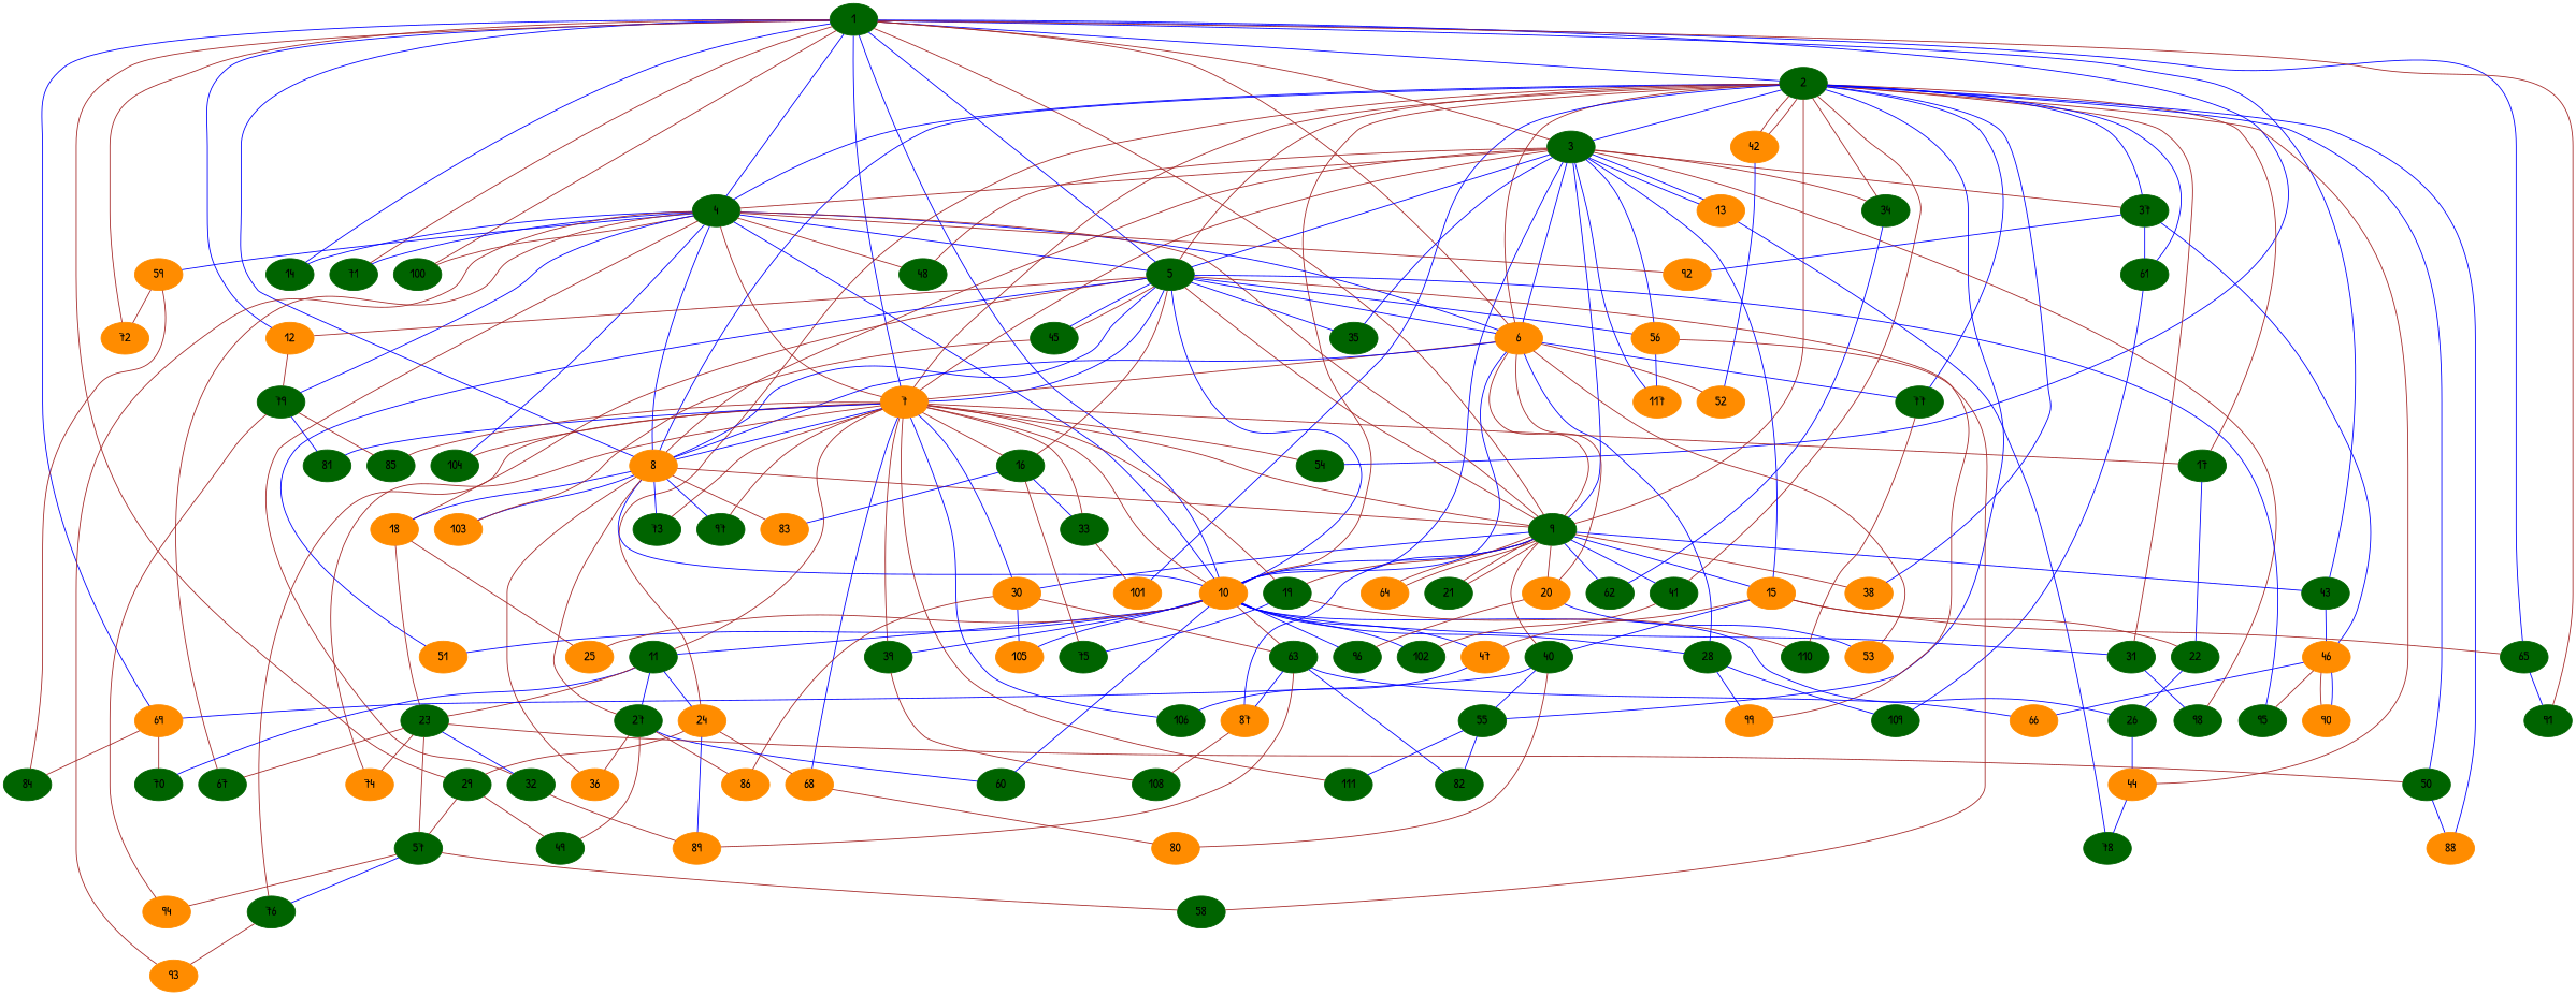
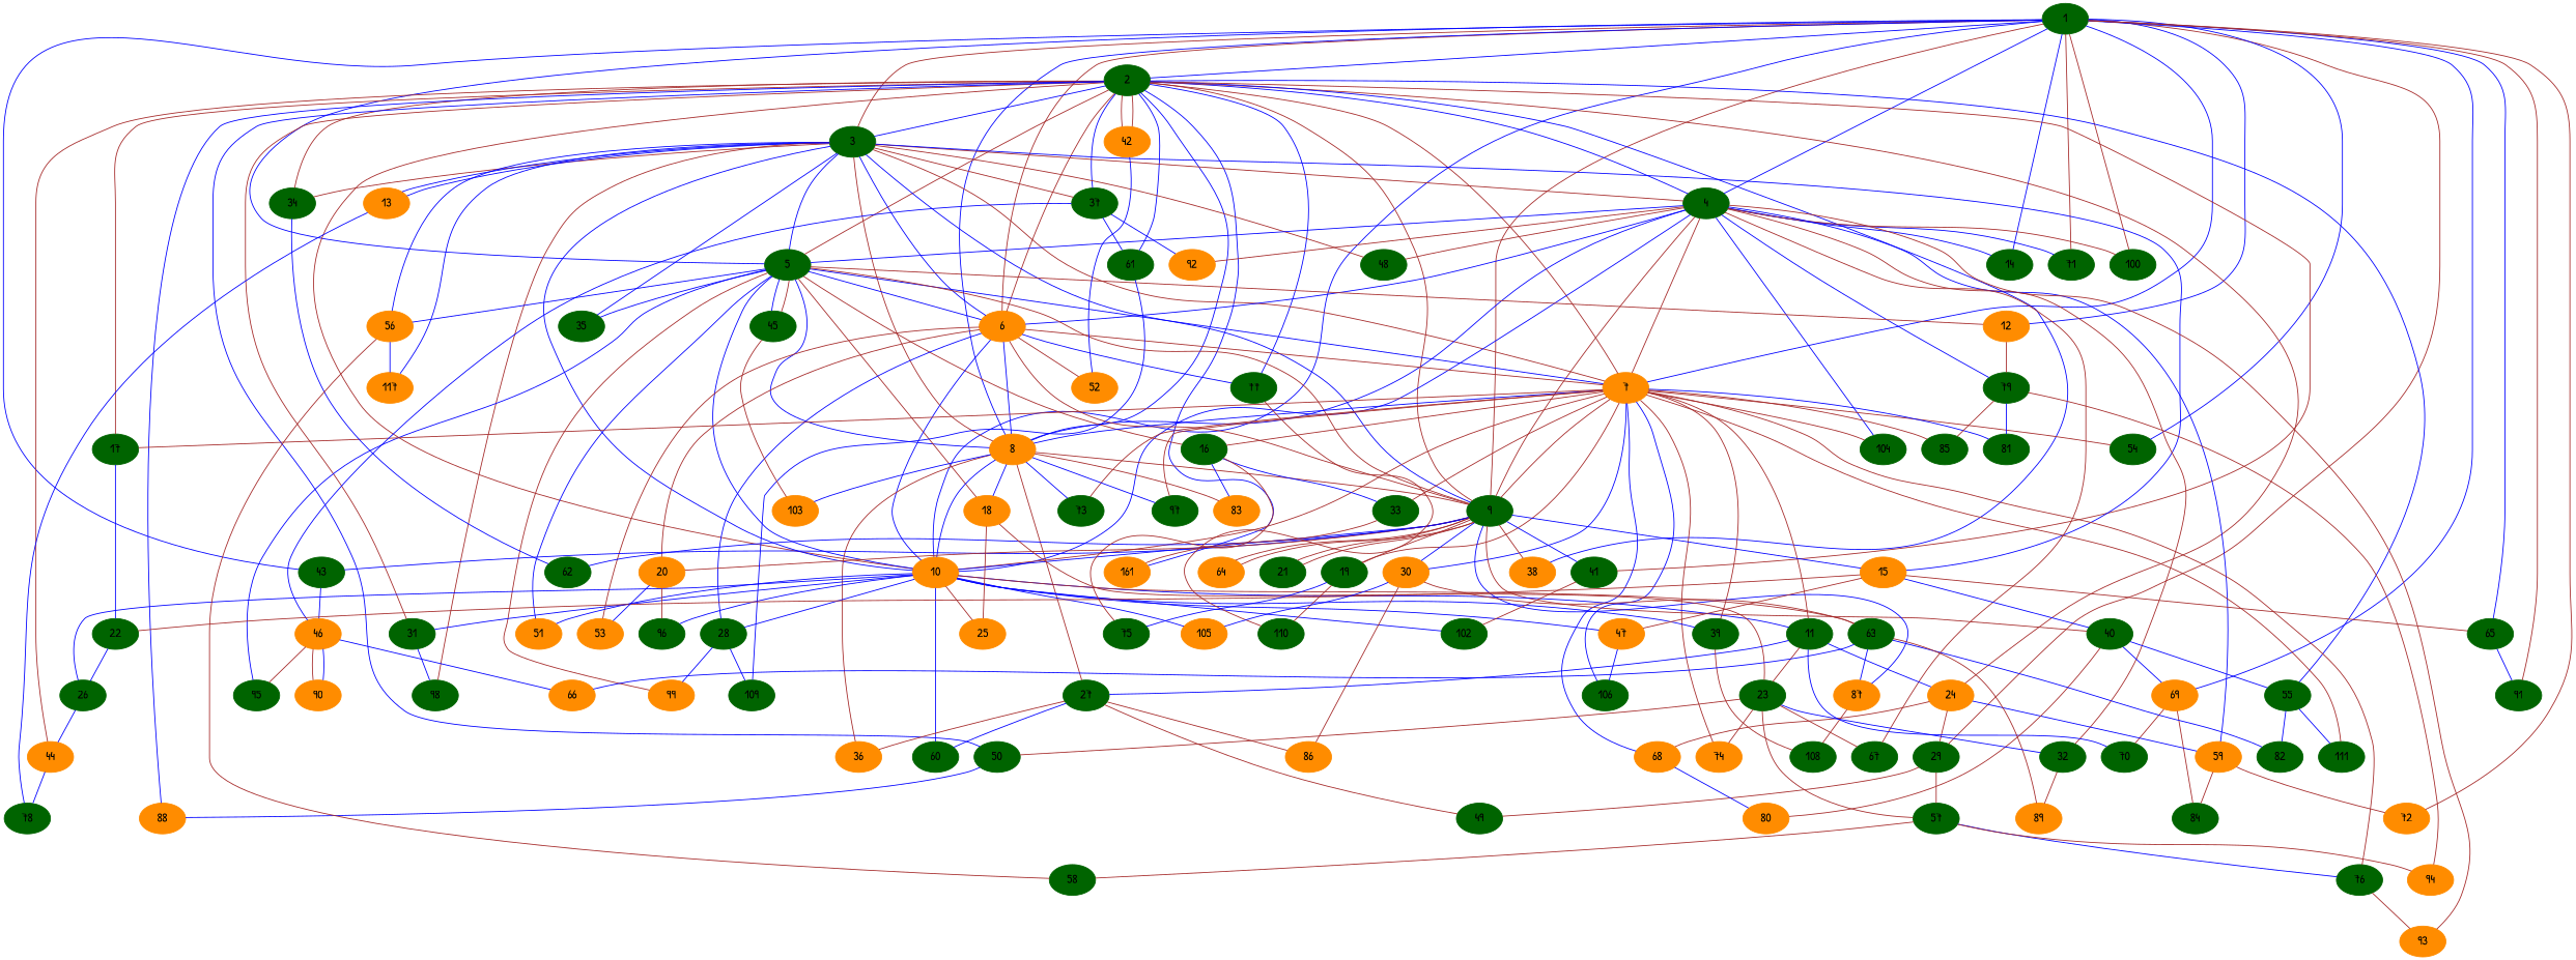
  graph {
    fontname="Patrick Hand"
    node [color=darkgreen fontname="Patrick Hand" style=filled]
    edge [color=blue fontname="Patrick Hand"]
    1
    2
    3
    4
    5
    6 [color=darkorange]
    7 [color=darkorange]
    8 [color=darkorange]
    9
    10 [color=darkorange]
    12 [color=darkorange]
    14
    29
    43
    54
    65
    69 [color=darkorange]
    71
    72 [color=darkorange]
    91
    100
    17
    24 [color=darkorange]
    31
    34
    37
    38 [color=darkorange]
    41
    42 [color=darkorange]
    44 [color=darkorange]
    50
    55
    61
    77
    88 [color=darkorange]
-   101 [color=darkorange]
+   101 [color=darkorange label=161]
    13 [color=darkorange]
    15 [color=darkorange]
    35
    48
    56 [color=darkorange]
    98
    n43 [color=darkorange label=117]
    32
    59 [color=darkorange]
    67
    79
    92 [color=darkorange]
    93 [color=darkorange]
    104
    16
    18 [color=darkorange]
    45
    51 [color=darkorange]
    95
    99 [color=darkorange]
    20 [color=darkorange]
    28
    52 [color=darkorange]
    53 [color=darkorange]
    11
    19
    30 [color=darkorange]
    33
    39
    68 [color=darkorange]
    73
    74 [color=darkorange]
    76
    81
    85
    97
    106
    111
    27
    36 [color=darkorange]
    83 [color=darkorange]
    103 [color=darkorange]
    21
    40
    62
    64 [color=darkorange]
    87 [color=darkorange]
    25 [color=darkorange]
    26
    47 [color=darkorange]
    60
    63
    96
    102
    105 [color=darkorange]
    57
    49
    46 [color=darkorange]
    70
    84
    22
    78
    82
    109
    110
    58
    89 [color=darkorange]
    94 [color=darkorange]
    75
    23
    86 [color=darkorange]
    108
    80 [color=darkorange]
    66 [color=darkorange]
    90 [color=darkorange]
    1 -- 2
    1 -- 3 [color=brown]
    1 -- 4
    1 -- 5
    1 -- 6 [color=brown]
    1 -- 7
    1 -- 8
    1 -- 9 [color=brown]
    1 -- 10
    1 -- 12
    1 -- 14
    1 -- 29 [color=brown]
    1 -- 43
    1 -- 54
    1 -- 65
    1 -- 69
    1 -- 71 [color=brown]
    1 -- 72 [color=brown]
    1 -- 91 [color=brown]
    1 -- 100 [color=brown]
    2 -- 3
    2 -- 4
    2 -- 5 [color=brown]
    2 -- 6 [color=brown]
    2 -- 7 [color=brown]
    2 -- 8
    2 -- 9 [color=brown]
    2 -- 10 [color=brown]
    2 -- 17 [color=brown]
    2 -- 24 [color=brown]
    2 -- 31 [color=brown]
    2 -- 34 [color=brown]
    2 -- 37
    2 -- 38
    2 -- 41 [color=brown]
    2 -- 42 [color=brown]
    2 -- 42 [color=brown]
    2 -- 44 [color=brown]
    2 -- 50
    2 -- 55
    2 -- 61
    2 -- 77
    2 -- 88
    2 -- 101
    3 -- 4 [color=brown]
    3 -- 5
    3 -- 6
    3 -- 7 [color=brown]
    3 -- 8 [color=brown]
    3 -- 9
    3 -- 10
    3 -- 34 [color=brown]
    3 -- 37 [color=brown]
    3 -- 13
    3 -- 13
    3 -- 15
    3 -- 35
    3 -- 48 [color=brown]
    3 -- 56
    3 -- 98 [color=brown]
    3 -- n43
    4 -- 5
    4 -- 6
    4 -- 7 [color=brown]
    4 -- 8
    4 -- 9 [color=brown]
    4 -- 10
    4 -- 14
    4 -- 71
    4 -- 100 [color=brown]
    4 -- 48 [color=brown]
    4 -- 32 [color=brown]
    4 -- 59
    4 -- 67 [color=brown]
    4 -- 79
    4 -- 92 [color=brown]
    4 -- 93 [color=brown]
    4 -- 104
    5 -- 6
    5 -- 7
    5 -- 8
    5 -- 9 [color=brown]
    5 -- 10
    5 -- 12 [color=brown]
    5 -- 35
    5 -- 56
    5 -- 16 [color=brown]
    5 -- 18 [color=brown]
    5 -- 45
    5 -- 45 [color=brown]
    5 -- 51
    5 -- 95
    5 -- 99 [color=brown]
    6 -- 7 [color=brown]
    6 -- 8
    6 -- 9 [color=brown]
    6 -- 10
    6 -- 77
    6 -- 20 [color=brown]
    6 -- 28
    6 -- 52 [color=brown]
    6 -- 53 [color=brown]
    7 -- 8
    7 -- 9 [color=brown]
    7 -- 10 [color=brown]
    7 -- 54 [color=brown]
    7 -- 17 [color=brown]
    7 -- 104 [color=brown]
    7 -- 16 [color=brown]
    7 -- 11 [color=brown]
    7 -- 19 [color=brown]
    7 -- 30
    7 -- 33 [color=brown]
    7 -- 39 [color=brown]
    7 -- 68
    7 -- 73 [color=brown]
    7 -- 74 [color=brown]
    7 -- 76 [color=brown]
    7 -- 81
    7 -- 85 [color=brown]
    7 -- 97 [color=brown]
    7 -- 106
    7 -- 111 [color=brown]
    8 -- 9 [color=brown]
    8 -- 10
    8 -- 18
    8 -- 73
    8 -- 97
    8 -- 27 [color=brown]
    8 -- 36 [color=brown]
    8 -- 83 [color=brown]
    8 -- 103
    9 -- 10
    9 -- 43
    9 -- 38 [color=brown]
    9 -- 41
    9 -- 15
    9 -- 20 [color=brown]
    9 -- 19 [color=brown]
    9 -- 30
    9 -- 21 [color=brown]
    9 -- 21 [color=brown]
    9 -- 40 [color=brown]
    9 -- 62
    9 -- 64 [color=brown]
    9 -- 64 [color=brown]
    9 -- 87
    10 -- 31
    10 -- 51
    10 -- 28
    10 -- 11
    10 -- 39
    10 -- 25 [color=brown]
    10 -- 26
    10 -- 47
    10 -- 60
    10 -- 63 [color=brown]
    10 -- 96
    10 -- 102
    10 -- 105
    12 -- 79 [color=brown]
    29 -- 57 [color=brown]
    29 -- 49 [color=brown]
    43 -- 46
    65 -- 91
    69 -- 70 [color=brown]
    69 -- 84 [color=brown]
    17 -- 22
    24 -- 29 [color=brown]
-   24 -- 89
+   24 -- 59
    24 -- 68 [color=brown]
    31 -- 98
    34 -- 62
    37 -- 61
    37 -- 92
    37 -- 46
    41 -- 102 [color=brown]
    42 -- 52
    44 -- 78
    50 -- 88
    55 -- 111
    55 -- 82
    61 -- 109
    77 -- 110 [color=brown]
    13 -- 78
    15 -- 65 [color=brown]
    15 -- 40
    15 -- 47 [color=brown]
    15 -- 22 [color=brown]
    56 -- n43
    56 -- 58 [color=brown]
    32 -- 89 [color=brown]
    59 -- 72 [color=brown]
    59 -- 84 [color=brown]
    79 -- 81
    79 -- 85 [color=brown]
    79 -- 94 [color=brown]
    16 -- 33
    16 -- 83
    16 -- 75 [color=brown]
    18 -- 25 [color=brown]
    18 -- 23 [color=brown]
    45 -- 103 [color=brown]
    20 -- 53
    20 -- 96 [color=brown]
    28 -- 99
    28 -- 109
    11 -- 24
    11 -- 27
    11 -- 70
    11 -- 23 [color=brown]
    19 -- 110 [color=brown]
    19 -- 75
    30 -- 63 [color=brown]
    30 -- 105
    30 -- 86 [color=brown]
    33 -- 101 [color=brown]
    39 -- 108 [color=brown]
-   68 -- 80 [color=brown]
+   68 -- 80
    76 -- 93 [color=brown]
    27 -- 36 [color=brown]
    27 -- 60
    27 -- 49 [color=brown]
    27 -- 86 [color=brown]
    40 -- 69
    40 -- 55
    40 -- 80 [color=brown]
    87 -- 108 [color=brown]
    26 -- 44
    47 -- 106
    63 -- 87
    63 -- 82
    63 -- 89 [color=brown]
    63 -- 66
    57 -- 76
    57 -- 58 [color=brown]
    57 -- 94 [color=brown]
    46 -- 95 [color=brown]
    46 -- 66
    46 -- 90 [color=brown]
    46 -- 90
    22 -- 26
    23 -- 50 [color=brown]
    23 -- 32
    23 -- 67 [color=brown]
    23 -- 74 [color=brown]
    23 -- 57 [color=brown]
  }
